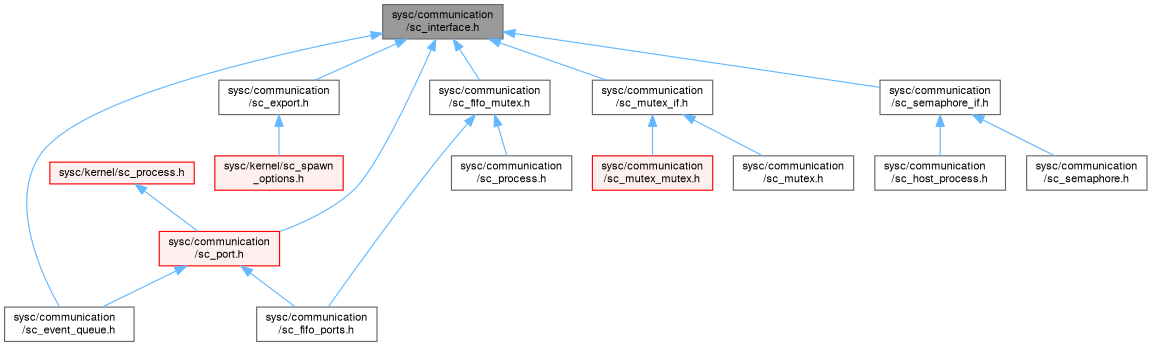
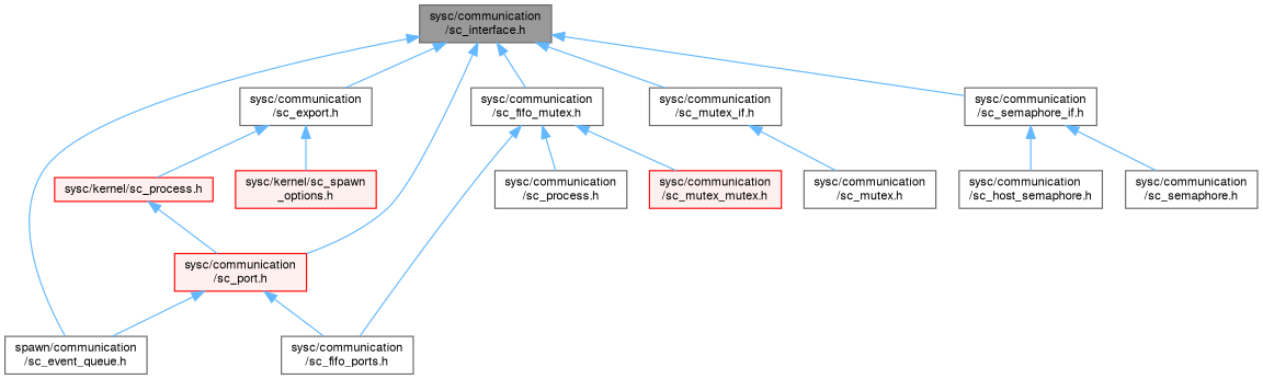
  digraph {
    node [color=grey40 fillcolor=white fontname=FreeSans fontsize=10 shape=box style=filled]
    edge [color=steelblue1 dir=back fontname=FreeSans fontsize=10 labelfontname=FreeSans labelfontsize=10 style=solid]
    n1 [color=gray40 fillcolor=grey60 fontcolor=black height=0.2 label="sysc/communication\l/sc_interface.h" width=0.4]
-   n2 [height=0.2 label="sysc/communication\l/sc_event_queue.h" width=0.4]
+   n2 [height=0.2 label="spawn/communication\l/sc_event_queue.h" width=0.4]
    n3 [height=0.2 label="sysc/communication\l/sc_export.h" width=0.4]
    n4 [color=red fillcolor="#FFF0F0" height=0.2 label="sysc/communication\l/sc_port.h" width=0.4]
    n5 [height=0.2 label="sysc/communication\l/sc_fifo_mutex.h" width=0.4]
    n6 [height=0.2 label="sysc/communication\l/sc_mutex_if.h" width=0.4]
    n7 [height=0.2 label="sysc/communication\l/sc_semaphore_if.h" width=0.4]
    n8 [color=red fillcolor="#FFF0F0" height=0.2 label="sysc/kernel/sc_process.h" width=0.4]
    n9 [color=red fillcolor="#FFF0F0" height=0.2 label="sysc/kernel/sc_spawn\l_options.h" width=0.4]
    n10 [height=0.2 label="sysc/communication\l/sc_fifo_ports.h" width=0.4]
    n11 [height=0.2 label="sysc/communication\l/sc_process.h" width=0.4]
    n12 [color=red fillcolor="#FFF0F0" height=0.2 label="sysc/communication\l/sc_mutex_mutex.h" width=0.4]
    n13 [height=0.2 label="sysc/communication\l/sc_mutex.h" width=0.4]
-   n14 [height=0.2 label="sysc/communication\l/sc_host_process.h" width=0.4]
+   n14 [height=0.2 label="sysc/communication\l/sc_host_semaphore.h" width=0.4]
    n15 [height=0.2 label="sysc/communication\l/sc_semaphore.h" width=0.4]
    n1 -> n2
    n1 -> n3
    n1 -> n4
    n1 -> n5
    n1 -> n6
    n1 -> n7
+   n3 -> n8
    n3 -> n9
    n4 -> n2
    n4 -> n10
    n5 -> n10
    n5 -> n11
-   n6 -> n12
+   n5 -> n12
    n6 -> n13
    n7 -> n14
    n7 -> n15
    n8 -> n4
  }
